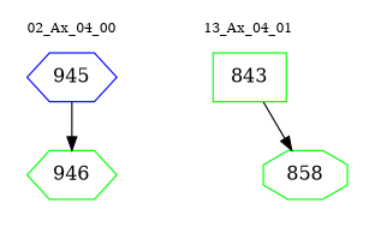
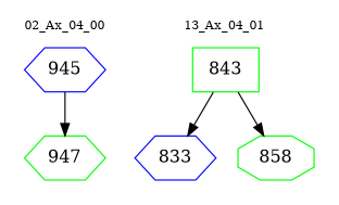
  digraph {
    node [color=green shape=hexagon]
    edge [color=black]
    n1 [color=blue label=945]
-   n2 [label=946]
+   n2 [label=947]
    n3 [label=843 shape=box]
+   n4 [color=blue label=833]
    n5 [label=858 shape=octagon]
    subgraph cluster_1 {
      color=white
      fontsize=10
      label="02_Ax_04_00"
      n1
      n2
    }
    subgraph cluster_2 {
      color=white
      fontsize=10
      label="13_Ax_04_01"
      n3
+     n4
      n5
    }
    n1 -> n2
+   n3 -> n4
    n3 -> n5
  }
